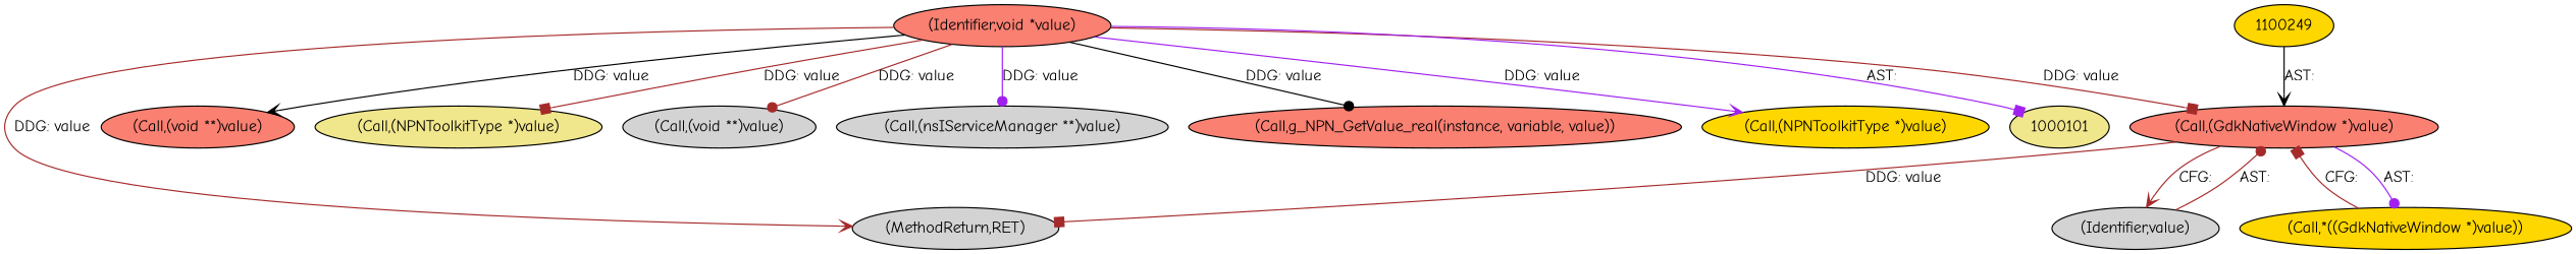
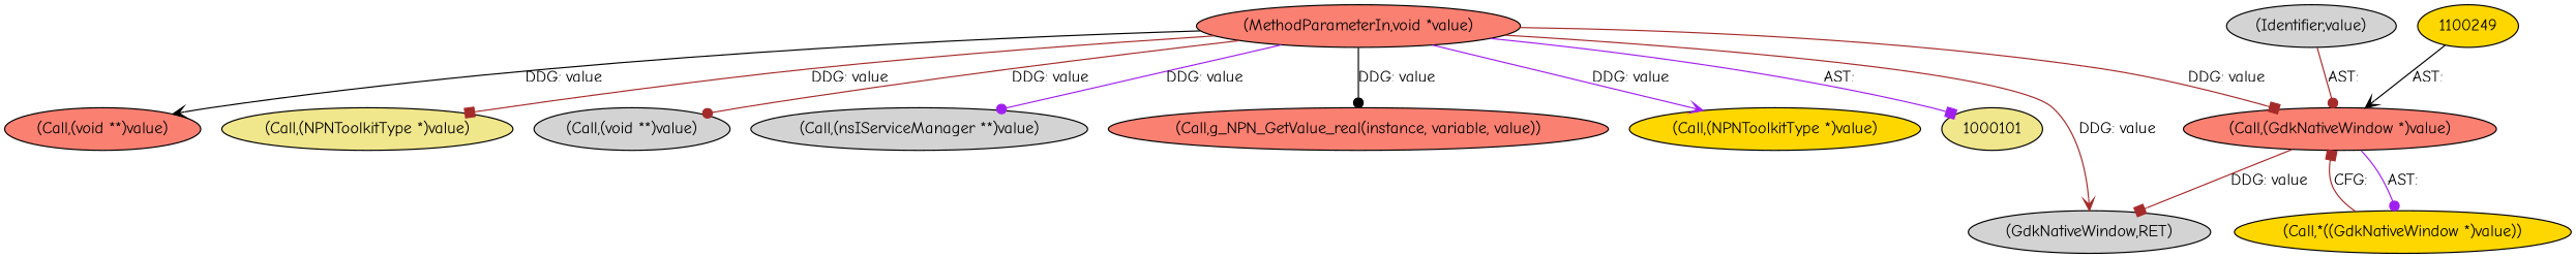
  digraph {
    fontname="Comic Neue"
    node [fillcolor=salmon fontname="Comic Neue" style=filled]
    edge [arrowhead=dot color=brown fontname="Comic Neue"]
    n1 [label="(Call,(GdkNativeWindow *)value)"]
    n2 [fillcolor=gold label="(Call,*((GdkNativeWindow *)value))"]
    n3 [fillcolor=lightgrey label="(Identifier,value)"]
-   n4 [fillcolor=lightgrey label="(MethodReturn,RET)"]
-   n5 [label="(Identifier,void *value)"]
+   n4 [fillcolor=lightgrey label="(GdkNativeWindow,RET)"]
+   n5 [label="(MethodParameterIn,void *value)"]
    n6 [label="(Call,(void **)value)"]
    n7 [fillcolor=khaki label="(Call,(NPNToolkitType *)value)"]
    n8 [fillcolor=lightgrey label="(Call,(void **)value)"]
    n9 [fillcolor=lightgrey label="(Call,(nsIServiceManager **)value)"]
    n10 [label="(Call,g_NPN_GetValue_real(instance, variable, value))"]
    n11 [fillcolor=gold label="(Call,(NPNToolkitType *)value)"]
    1000101 [fillcolor=khaki]
    n13 [fillcolor=gold label=1100249]
    n1 -> n2 [color=purple label="AST: "]
-   n1 -> n3 [arrowhead=vee label="CFG: "]
    n1 -> n4 [arrowhead=box label="DDG: value"]
    n2 -> n1 [arrowhead=box label="CFG: "]
    n3 -> n1 [label="AST: "]
    n5 -> n1 [arrowhead=box label="DDG: value"]
    n5 -> n4 [arrowhead=vee label="DDG: value"]
    n5 -> n6 [arrowhead=vee color=black label="DDG: value"]
    n5 -> n7 [arrowhead=box label="DDG: value"]
    n5 -> n8 [label="DDG: value"]
    n5 -> n9 [color=purple label="DDG: value"]
    n5 -> n10 [color=black label="DDG: value"]
    n5 -> n11 [arrowhead=vee color=purple label="DDG: value"]
    n5 -> 1000101 [arrowhead=box color=purple label="AST: "]
    n13 -> n1 [arrowhead=vee color=black label="AST: "]
  }
